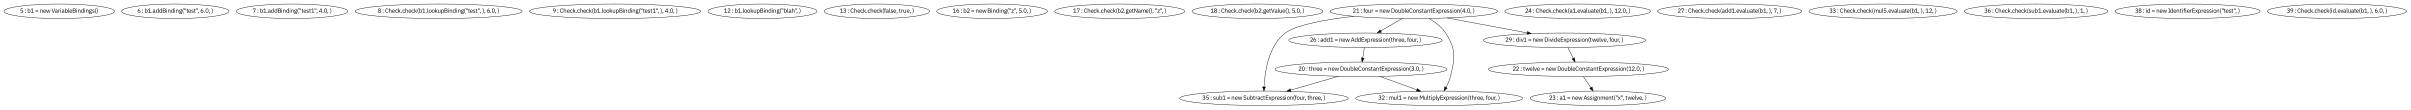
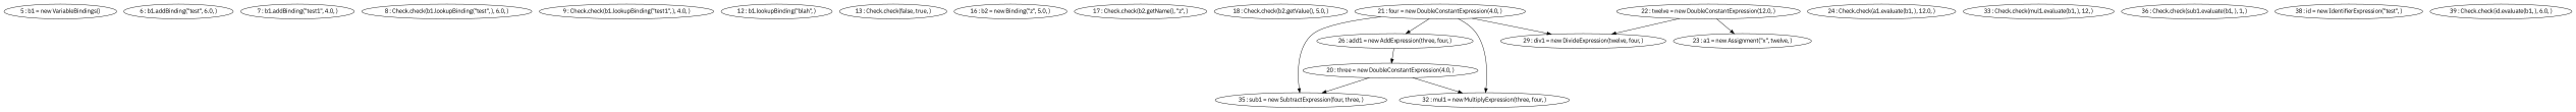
  digraph {
    fontname="IBM Plex Sans"
    node [fontname="IBM Plex Sans"]
    edge [fontname="IBM Plex Sans"]
    "5 : b1 = new VariableBindings()"
    "6 : b1.addBinding(\"test\", 6.0, )"
    "7 : b1.addBinding(\"test1\", 4.0, )"
    "8 : Check.check(b1.lookupBinding(\"test\", ), 6.0, )"
    "9 : Check.check(b1.lookupBinding(\"test1\", ), 4.0, )"
    "12 : b1.lookupBinding(\"blah\", )"
    "13 : Check.check(false, true, )"
    "16 : b2 = new Binding(\"z\", 5.0, )"
    "17 : Check.check(b2.getName(), \"z\", )"
    "18 : Check.check(b2.getValue(), 5.0, )"
-   "20 : three = new DoubleConstantExpression(3.0, )"
+   "20 : three = new DoubleConstantExpression(3.0, )" [label="20 : three = new DoubleConstantExpression(4.0, )"]
    "35 : sub1 = new SubtractExpression(four, three, )"
    "32 : mul1 = new MultiplyExpression(three, four, )"
    "26 : add1 = new AddExpression(three, four, )"
    "21 : four = new DoubleConstantExpression(4.0, )"
    "29 : div1 = new DivideExpression(twelve, four, )"
    "22 : twelve = new DoubleConstantExpression(12.0, )"
    "23 : a1 = new Assignment(\"x\", twelve, )"
    "24 : Check.check(a1.evaluate(b1, ), 12.0, )"
-   "27 : Check.check(add1.evaluate(b1, ), 7, )"
-   "33 : Check.check(mul1.evaluate(b1, ), 12, )" [label="33 : Check.check(mul5.evaluate(b1, ), 12, )"]
+   "33 : Check.check(mul1.evaluate(b1, ), 12, )"
    "36 : Check.check(sub1.evaluate(b1, ), 1, )"
    "38 : id = new IdentifierExpression(\"test\", )"
    "39 : Check.check(id.evaluate(b1, ), 6.0, )"
    "20 : three = new DoubleConstantExpression(3.0, )" -> "35 : sub1 = new SubtractExpression(four, three, )"
    "20 : three = new DoubleConstantExpression(3.0, )" -> "32 : mul1 = new MultiplyExpression(three, four, )"
    "26 : add1 = new AddExpression(three, four, )" -> "20 : three = new DoubleConstantExpression(3.0, )"
    "21 : four = new DoubleConstantExpression(4.0, )" -> "35 : sub1 = new SubtractExpression(four, three, )"
    "21 : four = new DoubleConstantExpression(4.0, )" -> "32 : mul1 = new MultiplyExpression(three, four, )"
    "21 : four = new DoubleConstantExpression(4.0, )" -> "26 : add1 = new AddExpression(three, four, )"
    "21 : four = new DoubleConstantExpression(4.0, )" -> "29 : div1 = new DivideExpression(twelve, four, )"
-   "29 : div1 = new DivideExpression(twelve, four, )" -> "22 : twelve = new DoubleConstantExpression(12.0, )"
+   "22 : twelve = new DoubleConstantExpression(12.0, )" -> "29 : div1 = new DivideExpression(twelve, four, )"
    "22 : twelve = new DoubleConstantExpression(12.0, )" -> "23 : a1 = new Assignment(\"x\", twelve, )"
  }
